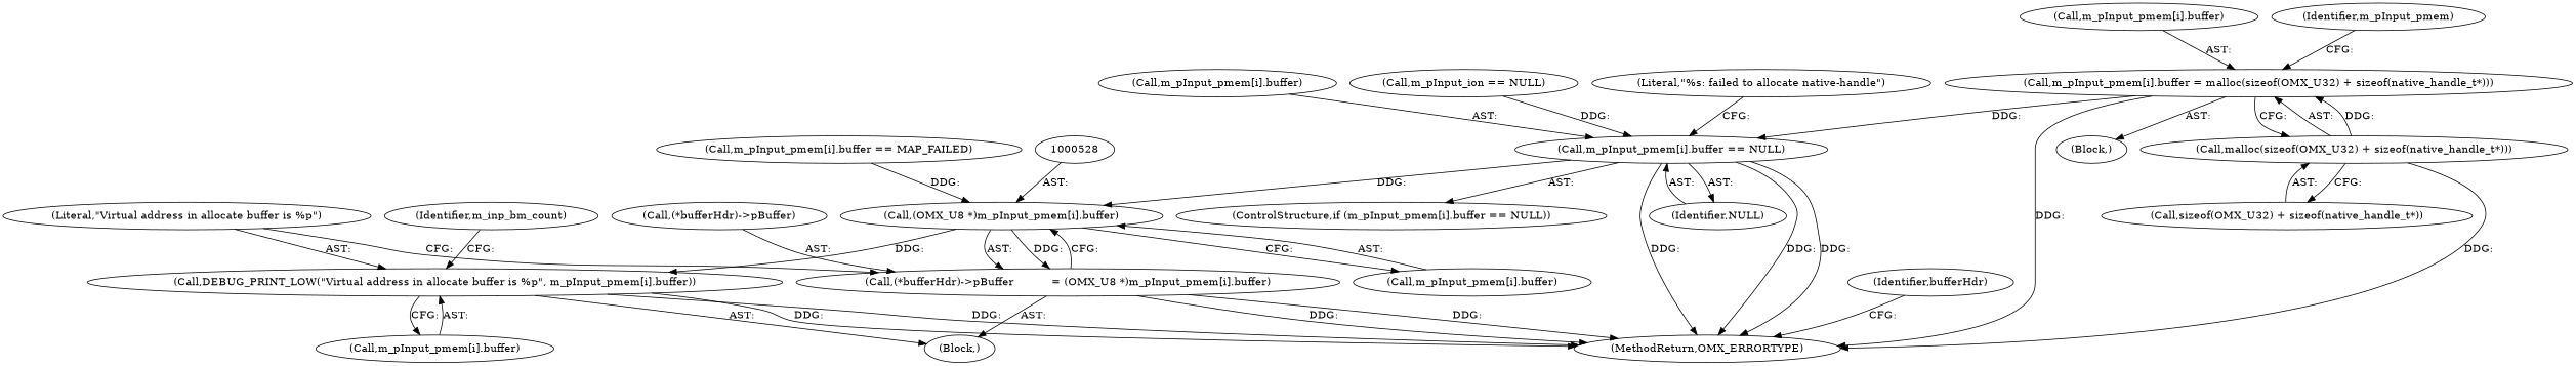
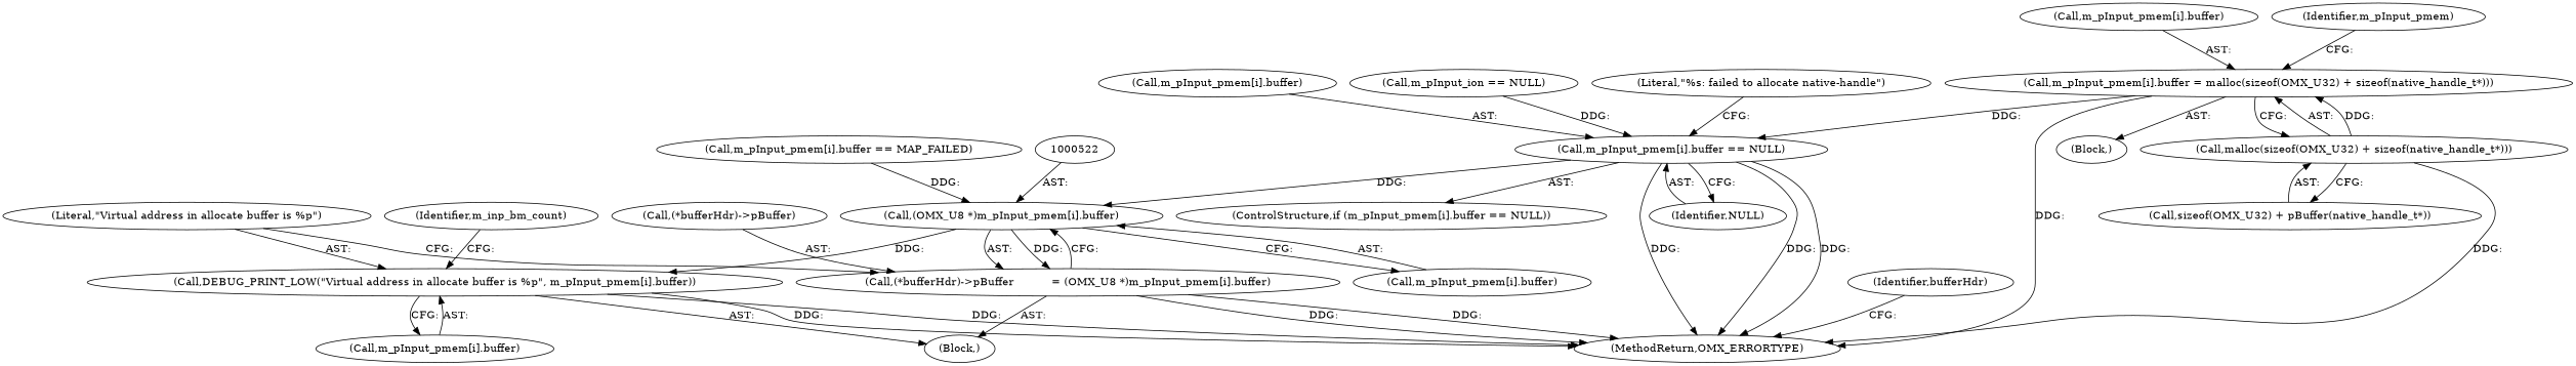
  digraph {
    n1 [label="(Call,m_pInput_pmem[i].buffer = malloc(sizeof(OMX_U32) + sizeof(native_handle_t*)))"]
    n2 [label="(Call,malloc(sizeof(OMX_U32) + sizeof(native_handle_t*)))"]
    n3 [label="(Call,m_pInput_pmem[i].buffer == NULL)"]
    n4 [label="(Block,)"]
    n5 [label="(MethodReturn,OMX_ERRORTYPE)"]
-   n6 [label="(Call,sizeof(OMX_U32) + sizeof(native_handle_t*))"]
+   n6 [label="(Call,sizeof(OMX_U32) + pBuffer(native_handle_t*))"]
    n7 [label="(Call,(OMX_U8 *)m_pInput_pmem[i].buffer)"]
    n8 [label="(Identifier,NULL)"]
    n9 [label="(ControlStructure,if (m_pInput_pmem[i].buffer == NULL))"]
    n10 [label="(Call,(*bufferHdr)->pBuffer           = (OMX_U8 *)m_pInput_pmem[i].buffer)"]
    n11 [label="(Call,DEBUG_PRINT_LOW(\"Virtual address in allocate buffer is %p\", m_pInput_pmem[i].buffer))"]
    n12 [label="(Call,m_pInput_pmem[i].buffer)"]
    n13 [label="(Block,)"]
    n14 [label="(Call,m_pInput_pmem[i].buffer)"]
    n15 [label="(Literal,\"Virtual address in allocate buffer is %p\")"]
    n16 [label="(Call,m_pInput_pmem[i].buffer)"]
    n17 [label="(Call,m_pInput_pmem[i].buffer)"]
    n18 [label="(Call,m_pInput_pmem[i].buffer == MAP_FAILED)"]
    n19 [label="(Identifier,bufferHdr)"]
    n20 [label="(Identifier,m_inp_bm_count)"]
    n21 [label="(Call,m_pInput_ion == NULL)"]
    n22 [label="(Identifier,m_pInput_pmem)"]
    n23 [label="(Call,(*bufferHdr)->pBuffer)"]
    n24 [label="(Literal,\"%s: failed to allocate native-handle\")"]
-   1000522 [label=1000528]
+   1000522
    n1 -> n2 [label="CFG: "]
    n1 -> n3 [label="DDG: "]
    n1 -> n4 [label="AST: "]
    n1 -> n5 [label="DDG: "]
    n2 -> n1 [label="AST: "]
    n2 -> n1 [label="DDG: "]
    n2 -> n5 [label="DDG: "]
    n2 -> n6 [label="CFG: "]
    n3 -> n5 [label="DDG: "]
    n3 -> n5 [label="DDG: "]
    n3 -> n5 [label="DDG: "]
    n3 -> n7 [label="DDG: "]
-   n3 -> n8 [label="AST: "]
+   n3 -> n8 [label="CFG: "]
    n3 -> n9 [label="AST: "]
    n6 -> n2 [label="AST: "]
    n7 -> n10 [label="AST: "]
    n7 -> n10 [label="DDG: "]
    n7 -> n11 [label="DDG: "]
    n7 -> n12 [label="CFG: "]
    n8 -> n3 [label="AST: "]
    n10 -> n5 [label="DDG: "]
    n10 -> n5 [label="DDG: "]
    n10 -> n7 [label="CFG: "]
    n10 -> n13 [label="AST: "]
    n11 -> n5 [label="DDG: "]
    n11 -> n5 [label="DDG: "]
    n11 -> n13 [label="AST: "]
    n11 -> n14 [label="CFG: "]
    n12 -> n7 [label="AST: "]
    n14 -> n11 [label="AST: "]
    n15 -> n10 [label="CFG: "]
    n15 -> n11 [label="AST: "]
    n16 -> n1 [label="AST: "]
    n17 -> n3 [label="AST: "]
    n18 -> n7 [label="DDG: "]
    n19 -> n5 [label="CFG: "]
    n20 -> n11 [label="CFG: "]
    n21 -> n3 [label="DDG: "]
    n22 -> n1 [label="CFG: "]
    n23 -> n10 [label="AST: "]
    n24 -> n3 [label="CFG: "]
    1000522 -> n7 [label="AST: "]
  }
